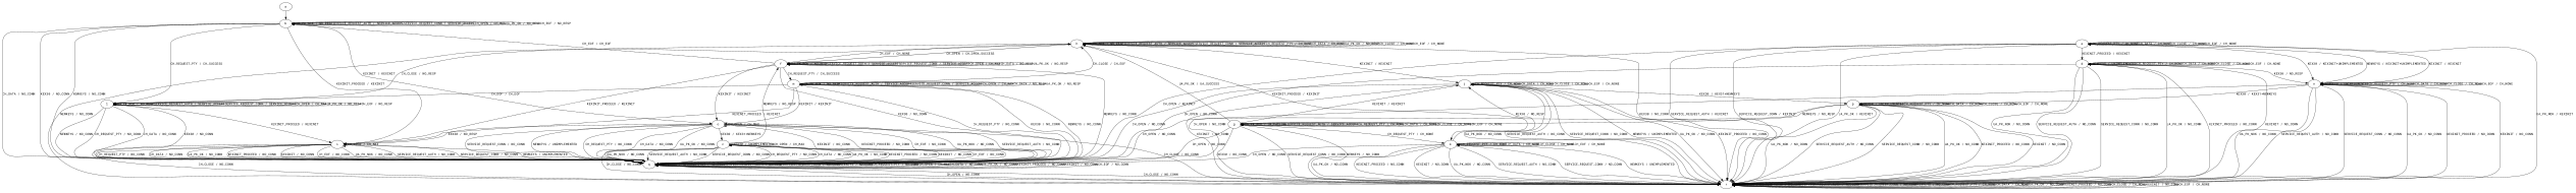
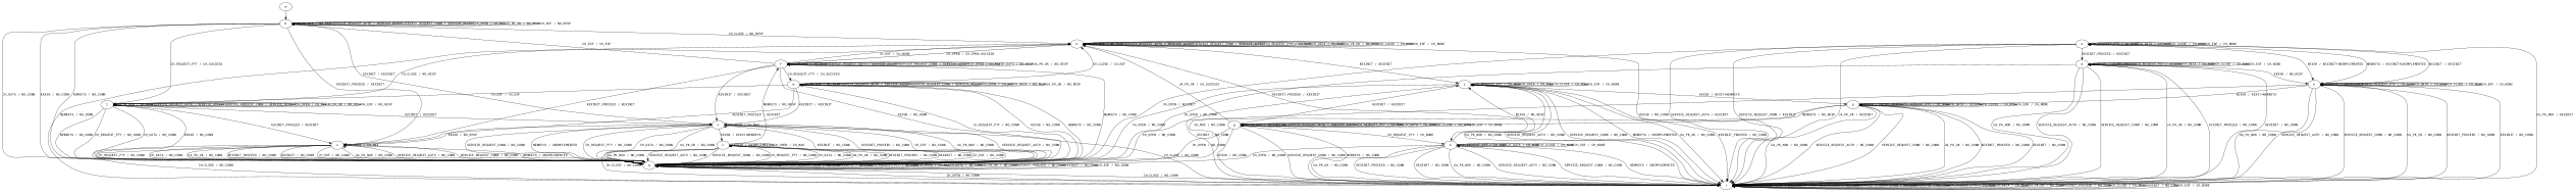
  digraph {
    "Incoming time"=0.04653120040893555
    "Outgoing time"=0.09522175788879395
    Output="{'States': 18, 'Transitions': 222}"
    Reference="{'States': 18, 'Transitions': 222}"
    Solver=yices
    Updated="{'States': 18, 'Transitions': 222}"
    "f-measure"=1.0
    fontname="Roboto Mono"
    precision=1.0
    recall=1.0
    node [fontname="Roboto Mono"]
    edge [fontname="Roboto Mono"]
    a
    b
    e
    q
    r
    d
    n
    p
    h
    i
    l
    o
    f
    j
    k
    c
    m
    g
    a -> b
    b -> b [label="UA_PK_NOK / NO_RESP"]
    b -> b [label="SERVICE_REQUEST_AUTH / SERVICE_ACCEPT"]
    b -> b [label="SERVICE_REQUEST_CONN / SERVICE_ACCEPT"]
    b -> b [label="CH_OPEN / CH_MAX"]
    b -> b [label="UA_PK_OK / NO_RESP"]
    b -> b [label="CH_EOF / NO_RESP"]
    b -> q [label="KEX30 / NO_CONN"]
    b -> q [label="NEWKEYS / NO_CONN"]
    b -> q [label="CH_DATA / NO_CONN"]
+   b -> h [label="CH_CLOSE / NO_RESP"]
    b -> i [label="KEXINIT_PROCEED / KEXINIT"]
    b -> l [label="CH_REQUEST_PTY / CH_SUCCESS"]
    b -> o [label="KEXINIT / KEXINIT"]
    e -> e [label="CH_REQUEST_PTY / CH_NONE"]
    e -> e [label="CH_DATA / CH_NONE"]
    e -> e [label="CH_CLOSE / CH_NONE"]
    e -> e [label="CH_EOF / CH_NONE"]
    e -> q [label="CH_OPEN / KEXINIT"]
    e -> r [label="UA_PK_NOK / KEXINIT"]
    e -> r [label="SERVICE_REQUEST_AUTH / KEXINIT"]
    e -> r [label="SERVICE_REQUEST_CONN / KEXINIT"]
    e -> r [label="UA_PK_OK / KEXINIT"]
    e -> d [label="KEXINIT_PROCEED / KEXINIT"]
    e -> n [label="KEX30 / KEXINIT+UNIMPLEMENTED"]
    e -> n [label="NEWKEYS / KEXINIT+UNIMPLEMENTED"]
    e -> n [label="KEXINIT / KEXINIT"]
    q -> q [label="UA_PK_NOK / NO_CONN"]
    q -> q [label="KEX30 / NO_CONN"]
    q -> q [label="SERVICE_REQUEST_AUTH / NO_CONN"]
    q -> q [label="SERVICE_REQUEST_CONN / NO_CONN"]
    q -> q [label="NEWKEYS / NO_CONN"]
    q -> q [label="CH_REQUEST_PTY / NO_CONN"]
    q -> q [label="CH_OPEN / CH_MAX"]
    q -> q [label="CH_DATA / NO_CONN"]
    q -> q [label="UA_PK_OK / NO_CONN"]
    q -> q [label="KEXINIT_PROCEED / NO_CONN"]
    q -> q [label="KEXINIT / NO_CONN"]
    q -> q [label="CH_EOF / NO_CONN"]
    q -> r [label="CH_CLOSE / NO_CONN"]
    r -> q [label="CH_OPEN / NO_CONN"]
    r -> r [label="UA_PK_NOK / NO_CONN"]
    r -> r [label="KEX30 / NO_CONN"]
    r -> r [label="SERVICE_REQUEST_AUTH / NO_CONN"]
    r -> r [label="SERVICE_REQUEST_CONN / NO_CONN"]
    r -> r [label="NEWKEYS / NO_CONN"]
    r -> r [label="CH_REQUEST_PTY / CH_NONE"]
    r -> r [label="CH_DATA / CH_NONE"]
    r -> r [label="UA_PK_OK / NO_CONN"]
    r -> r [label="KEXINIT_PROCEED / NO_CONN"]
    r -> r [label="CH_CLOSE / CH_NONE"]
    r -> r [label="KEXINIT / NO_CONN"]
    r -> r [label="CH_EOF / CH_NONE"]
    d -> q [label="CH_OPEN / NO_CONN"]
    d -> r [label="UA_PK_NOK / NO_CONN"]
    d -> r [label="SERVICE_REQUEST_AUTH / NO_CONN"]
    d -> r [label="SERVICE_REQUEST_CONN / NO_CONN"]
    d -> r [label="UA_PK_OK / NO_CONN"]
    d -> r [label="KEXINIT_PROCEED / NO_CONN"]
    d -> r [label="KEXINIT / NO_CONN"]
    d -> d [label="NEWKEYS / UNIMPLEMENTED"]
    d -> d [label="CH_REQUEST_PTY / CH_NONE"]
    d -> d [label="CH_DATA / CH_NONE"]
    d -> d [label="CH_CLOSE / CH_NONE"]
    d -> d [label="CH_EOF / CH_NONE"]
    d -> n [label="KEX30 / NO_RESP"]
-   n -> q [label="CH_OPEN / NO_CONN"]
+   n -> q [label="CH_MAX / NO_CONN"]
    n -> r [label="UA_PK_NOK / NO_CONN"]
    n -> r [label="SERVICE_REQUEST_AUTH / NO_CONN"]
    n -> r [label="SERVICE_REQUEST_CONN / NO_CONN"]
    n -> r [label="UA_PK_OK / NO_CONN"]
    n -> r [label="KEXINIT_PROCEED / NO_CONN"]
    n -> r [label="KEXINIT / NO_CONN"]
    n -> n [label="NEWKEYS / UNIMPLEMENTED"]
    n -> n [label="CH_REQUEST_PTY / CH_NONE"]
    n -> n [label="CH_DATA / CH_NONE"]
    n -> n [label="CH_CLOSE / CH_NONE"]
    n -> n [label="CH_EOF / CH_NONE"]
    n -> p [label="KEX30 / KEX31+NEWKEYS"]
    p -> q [label="CH_OPEN / NO_CONN"]
    p -> r [label="UA_PK_NOK / NO_CONN"]
    p -> r [label="SERVICE_REQUEST_AUTH / NO_CONN"]
    p -> r [label="SERVICE_REQUEST_CONN / NO_CONN"]
    p -> r [label="UA_PK_OK / NO_CONN"]
    p -> r [label="KEXINIT_PROCEED / NO_CONN"]
    p -> r [label="KEXINIT / NO_CONN"]
    p -> p [label="KEX30 / UNIMPLEMENTED"]
    p -> p [label="CH_REQUEST_PTY / CH_NONE"]
    p -> p [label="CH_DATA / CH_NONE"]
    p -> p [label="CH_CLOSE / CH_NONE"]
    p -> p [label="CH_EOF / CH_NONE"]
    p -> g [label="NEWKEYS / NO_RESP"]
    h -> r [label="KEX30 / NO_CONN"]
    h -> r [label="NEWKEYS / NO_CONN"]
    h -> h [label="UA_PK_NOK / NO_RESP"]
    h -> h [label="SERVICE_REQUEST_AUTH / SERVICE_ACCEPT"]
    h -> h [label="SERVICE_REQUEST_CONN / SERVICE_ACCEPT"]
    h -> h [label="CH_REQUEST_PTY / CH_NONE"]
    h -> h [label="CH_DATA / CH_NONE"]
    h -> h [label="UA_PK_OK / NO_RESP"]
    h -> h [label="CH_CLOSE / CH_NONE"]
    h -> h [label="CH_EOF / CH_NONE"]
    h -> f [label="CH_OPEN / CH_OPEN_SUCCESS"]
    h -> j [label="KEXINIT / KEXINIT"]
    h -> k [label="KEXINIT_PROCEED / KEXINIT"]
    i -> q [label="UA_PK_NOK / NO_CONN"]
    i -> q [label="SERVICE_REQUEST_AUTH / NO_CONN"]
    i -> q [label="SERVICE_REQUEST_CONN / NO_CONN"]
    i -> q [label="NEWKEYS / UNIMPLEMENTED"]
    i -> q [label="CH_REQUEST_PTY / NO_CONN"]
    i -> q [label="CH_DATA / NO_CONN"]
    i -> q [label="UA_PK_OK / NO_CONN"]
    i -> q [label="KEXINIT_PROCEED / NO_CONN"]
    i -> q [label="KEXINIT / NO_CONN"]
    i -> q [label="CH_EOF / NO_CONN"]
    i -> r [label="CH_CLOSE / NO_CONN"]
    i -> i [label="CH_OPEN / CH_MAX"]
    l -> q [label="KEX30 / NO_CONN"]
    l -> q [label="NEWKEYS / NO_CONN"]
    l -> q [label="CH_REQUEST_PTY / NO_CONN"]
    l -> q [label="CH_DATA / NO_CONN"]
    l -> h [label="CH_CLOSE / NO_RESP"]
    l -> i [label="KEXINIT_PROCEED / KEXINIT"]
    l -> l [label="UA_PK_NOK / NO_RESP"]
    l -> l [label="SERVICE_REQUEST_AUTH / SERVICE_ACCEPT"]
    l -> l [label="SERVICE_REQUEST_CONN / SERVICE_ACCEPT"]
    l -> l [label="CH_OPEN / CH_MAX"]
    l -> l [label="UA_PK_OK / NO_RESP"]
    l -> l [label="CH_EOF / NO_RESP"]
+   l -> o [label="KEXINIT / KEXINIT"]
    o -> q [label="UA_PK_NOK / NO_CONN"]
    o -> q [label="SERVICE_REQUEST_AUTH / NO_CONN"]
    o -> q [label="SERVICE_REQUEST_CONN / NO_CONN"]
    o -> q [label="NEWKEYS / UNIMPLEMENTED"]
    o -> q [label="CH_REQUEST_PTY / NO_CONN"]
    o -> q [label="CH_DATA / NO_CONN"]
    o -> q [label="UA_PK_OK / NO_CONN"]
    o -> q [label="KEXINIT_PROCEED / NO_CONN"]
    o -> q [label="KEXINIT / NO_CONN"]
    o -> q [label="CH_EOF / NO_CONN"]
    o -> r [label="CH_CLOSE / NO_CONN"]
    o -> i [label="KEX30 / NO_RESP"]
    o -> o [label="CH_OPEN / CH_MAX"]
    o -> c [label="KEX30 / KEX31+NEWKEYS"]
    f -> b [label="CH_EOF / CH_EOF"]
    f -> q [label="KEX30 / NO_CONN"]
    f -> q [label="NEWKEYS / NO_CONN"]
    f -> h [label="CH_EOF / CH_NONE"]
    f -> i [label="KEXINIT_PROCEED / KEXINIT"]
    f -> o [label="KEXINIT / KEXINIT"]
    f -> f [label="UA_PK_NOK / NO_RESP"]
    f -> f [label="SERVICE_REQUEST_AUTH / SERVICE_ACCEPT"]
    f -> f [label="SERVICE_REQUEST_CONN / SERVICE_ACCEPT"]
    f -> f [label="CH_OPEN / CH_MAX"]
    f -> f [label="CH_DATA / NO_RESP"]
    f -> f [label="UA_PK_OK / NO_RESP"]
    f -> m [label="CH_REQUEST_PTY / CH_SUCCESS"]
    j -> q [label="CH_OPEN / NO_CONN"]
    j -> r [label="UA_PK_NOK / NO_CONN"]
    j -> r [label="SERVICE_REQUEST_AUTH / NO_CONN"]
    j -> r [label="SERVICE_REQUEST_CONN / NO_CONN"]
    j -> r [label="NEWKEYS / UNIMPLEMENTED"]
    j -> r [label="UA_PK_OK / NO_CONN"]
    j -> r [label="KEXINIT_PROCEED / NO_CONN"]
    j -> r [label="KEXINIT / NO_CONN"]
    j -> p [label="KEX30 / KEX31+NEWKEYS"]
    j -> j [label="CH_REQUEST_PTY / CH_NONE"]
    j -> j [label="CH_DATA / CH_NONE"]
    j -> j [label="CH_CLOSE / CH_NONE"]
    j -> j [label="CH_EOF / CH_NONE"]
    k -> q [label="CH_OPEN / NO_CONN"]
    k -> r [label="UA_PK_NOK / NO_CONN"]
    k -> r [label="SERVICE_REQUEST_AUTH / NO_CONN"]
    k -> r [label="SERVICE_REQUEST_CONN / NO_CONN"]
    k -> r [label="NEWKEYS / UNIMPLEMENTED"]
    k -> r [label="UA_PK_OK / NO_CONN"]
    k -> r [label="KEXINIT_PROCEED / NO_CONN"]
    k -> r [label="KEXINIT / NO_CONN"]
    k -> j [label="KEX30 / NO_RESP"]
    k -> k [label="CH_REQUEST_PTY / CH_NONE"]
    k -> k [label="CH_DATA / CH_NONE"]
    k -> k [label="CH_CLOSE / CH_NONE"]
    k -> k [label="CH_EOF / CH_NONE"]
    c -> q [label="UA_PK_NOK / NO_CONN"]
    c -> q [label="SERVICE_REQUEST_AUTH / NO_CONN"]
    c -> q [label="SERVICE_REQUEST_CONN / NO_CONN"]
    c -> q [label="CH_REQUEST_PTY / NO_CONN"]
    c -> q [label="CH_DATA / NO_CONN"]
    c -> q [label="UA_PK_OK / NO_CONN"]
    c -> q [label="KEXINIT_PROCEED / NO_CONN"]
    c -> q [label="KEXINIT / NO_CONN"]
    c -> q [label="CH_EOF / NO_CONN"]
    c -> r [label="CH_CLOSE / NO_CONN"]
    c -> f [label="NEWKEYS / NO_RESP"]
    c -> c [label="KEX30 / UNIMPLEMENTED"]
    c -> c [label="CH_OPEN / CH_MAX"]
    m -> q [label="KEX30 / NO_CONN"]
    m -> q [label="NEWKEYS / NO_CONN"]
    m -> q [label="CH_REQUEST_PTY / NO_CONN"]
    m -> h [label="CH_CLOSE / CH_EOF"]
    m -> i [label="KEXINIT_PROCEED / KEXINIT"]
    m -> l [label="CH_EOF / CH_EOF"]
    m -> o [label="KEXINIT / KEXINIT"]
    m -> m [label="UA_PK_NOK / NO_RESP"]
    m -> m [label="SERVICE_REQUEST_AUTH / SERVICE_ACCEPT"]
    m -> m [label="SERVICE_REQUEST_CONN / SERVICE_ACCEPT"]
    m -> m [label="CH_OPEN / CH_MAX"]
    m -> m [label="CH_DATA / NO_RESP"]
    m -> m [label="UA_PK_OK / NO_RESP"]
    g -> q [label="CH_OPEN / NO_CONN"]
    g -> r [label="KEX30 / NO_CONN"]
    g -> r [label="SERVICE_REQUEST_CONN / NO_CONN"]
    g -> r [label="NEWKEYS / NO_CONN"]
    g -> h [label="UA_PK_OK / UA_SUCCESS"]
    g -> j [label="KEXINIT / KEXINIT"]
    g -> k [label="CH_REQUEST_PTY / CH_NONE"]
    g -> g [label="UA_PK_NOK / UA_FAILURE"]
    g -> g [label="SERVICE_REQUEST_AUTH / SERVICE_ACCEPT"]
    g -> g [label="CH_REQUEST_PTY / CH_NONE"]
    g -> g [label="CH_DATA / CH_NONE"]
    g -> g [label="CH_CLOSE / CH_NONE"]
    g -> g [label="CH_EOF / CH_NONE"]
  }
